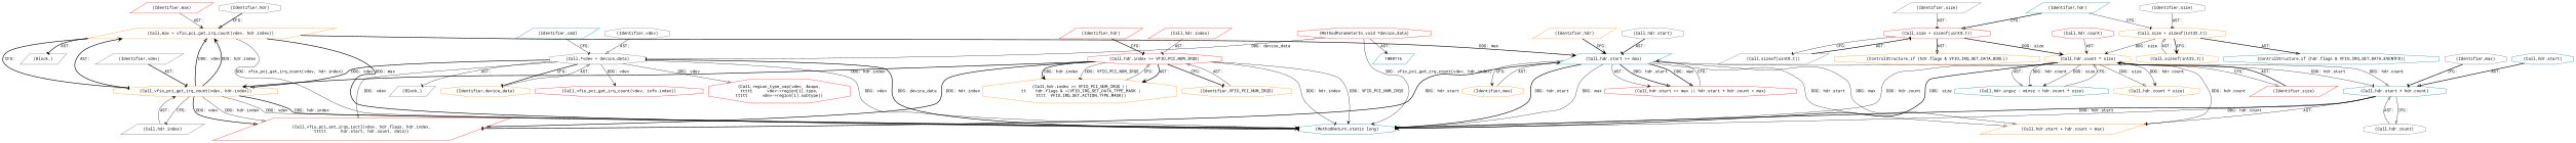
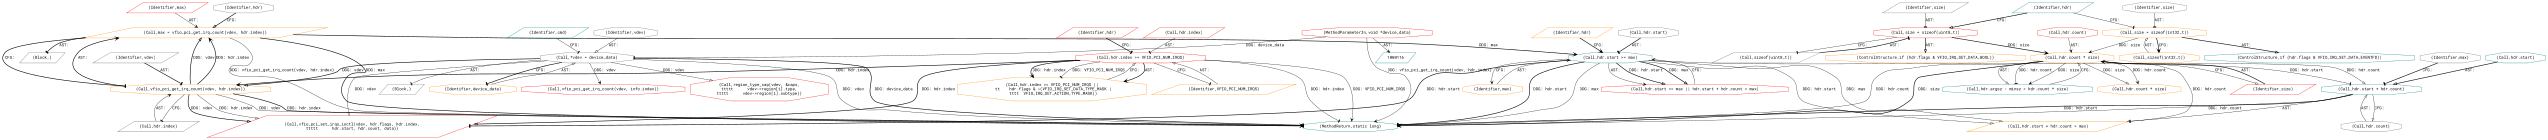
  digraph {
    fontname="Roboto Mono"
    node [color=darkorange fontname="Roboto Mono" shape=octagon]
    edge [arrowhead=onormal fontname="Roboto Mono" style=solid]
    n1 [color=teal label="(Call,hdr.start + hdr.count)"]
    n2 [label="(Call,hdr.start + hdr.count > max)" shape=parallelogram]
    n3 [color=teal label="(MethodReturn,static long)"]
    n4 [color=gray40 label="(Call,hdr.count)"]
-   n5 [color=teal label="(Call,hdr.start >= max)" shape=parallelogram]
+   n5 [color=teal label="(Call,hdr.start >= max)"]
    n6 [color=red label="(Call,hdr.start >= max || hdr.start + hdr.count > max)"]
    n7 [color=red label="(Call,vfio_pci_set_irqs_ioctl(vdev, hdr.flags, hdr.index,\n\t\t\t\t\t      hdr.start, hdr.count, data))" shape=parallelogram]
    n8 [label="(Identifier,max)"]
    n9 [label="(Call,max = vfio_pci_get_irq_count(vdev, hdr.index))" shape=parallelogram]
    n10 [label="(Call,vfio_pci_get_irq_count(vdev, hdr.index))"]
    n11 [color=gray40 label="(Block,)" shape=parallelogram]
    n12 [color=gray40 label="(Call,hdr.index)" shape=parallelogram]
    n13 [color=gray40 label="(Call,*vdev = device_data)"]
    n14 [color=gray40 label="(Block,)" shape=parallelogram]
    n15 [label="(Identifier,device_data)"]
    n16 [color=red label="(Call,vfio_pci_get_irq_count(vdev, info.index))"]
    n17 [color=red label="(Call,region_type_cap(vdev, &caps,\n\t\t\t\t\t      vdev->region[i].type,\n\t\t\t\t\t      vdev->region[i].subtype))"]
    n18 [color=red label="(MethodParameterIn,void *device_data)"]
    1000116 [color=teal shape=parallelogram]
    n20 [color=red label="(Call,hdr.index >= VFIO_PCI_NUM_IRQS)"]
    n21 [label="(Call,hdr.index >= VFIO_PCI_NUM_IRQS ||\n \t\t    hdr.flags & ~(VFIO_IRQ_SET_DATA_TYPE_MASK |\n \t\t\t\t  VFIO_IRQ_SET_ACTION_TYPE_MASK))"]
-   n22 [label="(Identifier,VFIO_PCI_NUM_IRQS)"]
+   n22 [label="(Identifier,VFIO_PCI_NUM_IRQS)" shape=parallelogram]
    n23 [label="(Call,hdr.count * size)"]
    n24 [color=red label="(Identifier,size)" shape=parallelogram]
    n25 [color=teal label="(Call,hdr.argsz - minsz < hdr.count * size)"]
    n26 [label="(Call,hdr.count * size)"]
    n27 [label="(Call,size = sizeof(int32_t))"]
    n28 [label="(Call,sizeof(int32_t))"]
    n29 [color=teal label="(ControlStructure,if (hdr.flags & VFIO_IRQ_SET_DATA_EVENTFD))"]
    n30 [color=red label="(Call,size = sizeof(uint8_t))"]
    n31 [color=gray40 label="(Call,sizeof(uint8_t))" shape=parallelogram]
    n32 [label="(ControlStructure,if (hdr.flags & VFIO_IRQ_SET_DATA_BOOL))"]
    n33 [color=gray40 label="(Identifier,max)"]
    n34 [color=red label="(Identifier,hdr)" shape=parallelogram]
    n35 [label="(Identifier,hdr)" shape=parallelogram]
    n36 [color=teal label="(Identifier,cmd)" shape=parallelogram]
    n37 [color=teal label="(Call,hdr.start)"]
    n38 [color=gray40 label="(Identifier,vdev)"]
    n39 [color=gray40 label="(Call,hdr.start)"]
    n40 [color=gray40 label="(Identifier,vdev)" shape=parallelogram]
    n41 [color=teal label="(Identifier,hdr)" shape=parallelogram]
    n42 [color=red label="(Identifier,max)" shape=parallelogram]
    n43 [color=red label="(Call,hdr.index)" shape=parallelogram]
    n44 [color=gray40 label="(Identifier,hdr)"]
    n45 [color=red label="(Call,hdr.count)"]
    n46 [color=gray40 label="(Identifier,size)"]
    n47 [color=gray40 label="(Identifier,size)" shape=parallelogram]
    n1 -> n2 [label="AST: "]
    n1 -> n3 [arrowhead=tee label="DDG: hdr.start" style=bold]
    n1 -> n3 [label="DDG: hdr.count"]
    n1 -> n4 [label="CFG: "]
    n4 -> n1 [label="AST: "]
    n5 -> n1 [arrowhead=tee label="DDG: hdr.start"]
    n5 -> n2 [label="DDG: hdr.start"]
    n5 -> n2 [label="DDG: max"]
    n5 -> n3 [label="DDG: max"]
    n5 -> n3 [arrowhead=tee label="DDG: hdr.start" style=bold]
    n5 -> n6 [arrowhead=vee label="AST: "]
    n5 -> n6 [label="DDG: hdr.start" style=bold]
    n5 -> n6 [label="DDG: max" style=bold]
    n5 -> n7 [arrowhead=tee label="DDG: hdr.start" style=bold]
    n5 -> n8 [arrowhead=vee label="CFG: "]
    n6 -> n5 [arrowhead=vee label="CFG: "]
    n8 -> n5 [arrowhead=vee label="AST: "]
    n9 -> n3 [arrowhead=vee label="DDG: vfio_pci_get_irq_count(vdev, hdr.index)"]
    n9 -> n3 [arrowhead=tee label="DDG: max" style=bold]
    n9 -> n5 [arrowhead=vee label="DDG: max" style=bold]
    n9 -> n10 [arrowhead=tee label="CFG: " style=bold]
    n9 -> n11 [arrowhead=tee label="AST: " style=bold]
    n10 -> n3 [arrowhead=vee label="DDG: vdev"]
    n10 -> n3 [arrowhead=vee label="DDG: hdr.index" style=bold]
    n10 -> n7 [label="DDG: vdev" style=bold]
    n10 -> n7 [label="DDG: hdr.index"]
    n10 -> n9 [arrowhead=vee label="AST: " style=bold]
    n10 -> n9 [label="DDG: vdev" style=bold]
    n10 -> n9 [arrowhead=vee label="DDG: hdr.index" style=bold]
    n10 -> n12 [arrowhead=tee label="CFG: "]
    n12 -> n10 [arrowhead=vee label="AST: "]
    n13 -> n3 [arrowhead=tee label="DDG: vdev"]
    n13 -> n3 [arrowhead=tee label="DDG: device_data" style=bold]
    n13 -> n7 [label="DDG: vdev"]
    n13 -> n10 [label="DDG: vdev" style=bold]
    n13 -> n14 [arrowhead=tee label="AST: "]
    n13 -> n15 [arrowhead=tee label="CFG: " style=bold]
    n13 -> n16 [arrowhead=vee label="DDG: vdev"]
    n13 -> n17 [label="DDG: vdev"]
    n15 -> n13 [label="AST: "]
    n18 -> n3 [arrowhead=vee label="DDG: vfio_pci_get_irq_count(vdev, hdr.index)"]
    n18 -> n13 [arrowhead=tee label="DDG: device_data"]
    n18 -> 1000116 [arrowhead=vee label="AST: "]
    n20 -> n3 [arrowhead=tee label="DDG: hdr.index"]
    n20 -> n3 [arrowhead=vee label="DDG: VFIO_PCI_NUM_IRQS"]
    n20 -> n7 [label="DDG: hdr.index" style=bold]
    n20 -> n10 [arrowhead=vee label="DDG: hdr.index" style=bold]
    n20 -> n21 [arrowhead=vee label="AST: " style=bold]
    n20 -> n21 [arrowhead=vee label="DDG: hdr.index" style=bold]
    n20 -> n21 [arrowhead=tee label="DDG: VFIO_PCI_NUM_IRQS"]
-   n20 -> n22 [arrowhead=tee label="CFG: " style=bold]
+   n20 -> n22 [arrowhead=tee label="CFG: "]
    n21 -> n20 [label="CFG: "]
    n22 -> n20 [label="AST: "]
    n23 -> n1 [label="DDG: hdr.count"]
    n23 -> n2 [arrowhead=tee label="DDG: hdr.count"]
    n23 -> n3 [label="DDG: hdr.count"]
    n23 -> n3 [arrowhead=vee label="DDG: size" style=bold]
    n23 -> n24 [label="CFG: "]
    n23 -> n25 [label="AST: "]
    n23 -> n25 [arrowhead=tee label="DDG: hdr.count"]
    n23 -> n25 [arrowhead=vee label="DDG: size"]
    n23 -> n26 [arrowhead=vee label="DDG: hdr.count"]
    n23 -> n26 [label="DDG: size"]
    n24 -> n23 [arrowhead=vee label="AST: " style=bold]
    n25 -> n23 [label="CFG: "]
    n27 -> n23 [arrowhead=vee label="DDG: size"]
    n27 -> n28 [arrowhead=vee label="CFG: " style=bold]
    n27 -> n29 [label="AST: " style=bold]
    n28 -> n27 [label="AST: "]
    n30 -> n23 [arrowhead=vee label="DDG: size" style=bold]
    n30 -> n31 [arrowhead=tee label="CFG: "]
    n30 -> n32 [label="AST: " style=bold]
    n31 -> n30 [arrowhead=tee label="AST: " style=bold]
    n33 -> n1 [arrowhead=tee label="CFG: " style=bold]
    n34 -> n20 [arrowhead=tee label="CFG: " style=bold]
    n35 -> n5 [arrowhead=vee label="CFG: " style=bold]
    n36 -> n13 [arrowhead=tee label="CFG: "]
    n37 -> n1 [label="AST: " style=bold]
    n38 -> n13 [label="AST: "]
    n39 -> n5 [arrowhead=tee label="AST: " style=bold]
    n40 -> n10 [arrowhead=tee label="AST: " style=bold]
    n41 -> n27 [arrowhead=tee label="CFG: "]
    n41 -> n30 [label="CFG: " style=bold]
    n42 -> n9 [arrowhead=vee label="AST: "]
    n43 -> n20 [arrowhead=tee label="AST: "]
    n44 -> n9 [label="CFG: " style=bold]
    n45 -> n23 [arrowhead=vee label="AST: "]
    n46 -> n27 [arrowhead=tee label="AST: "]
    n47 -> n30 [arrowhead=tee label="AST: "]
  }
